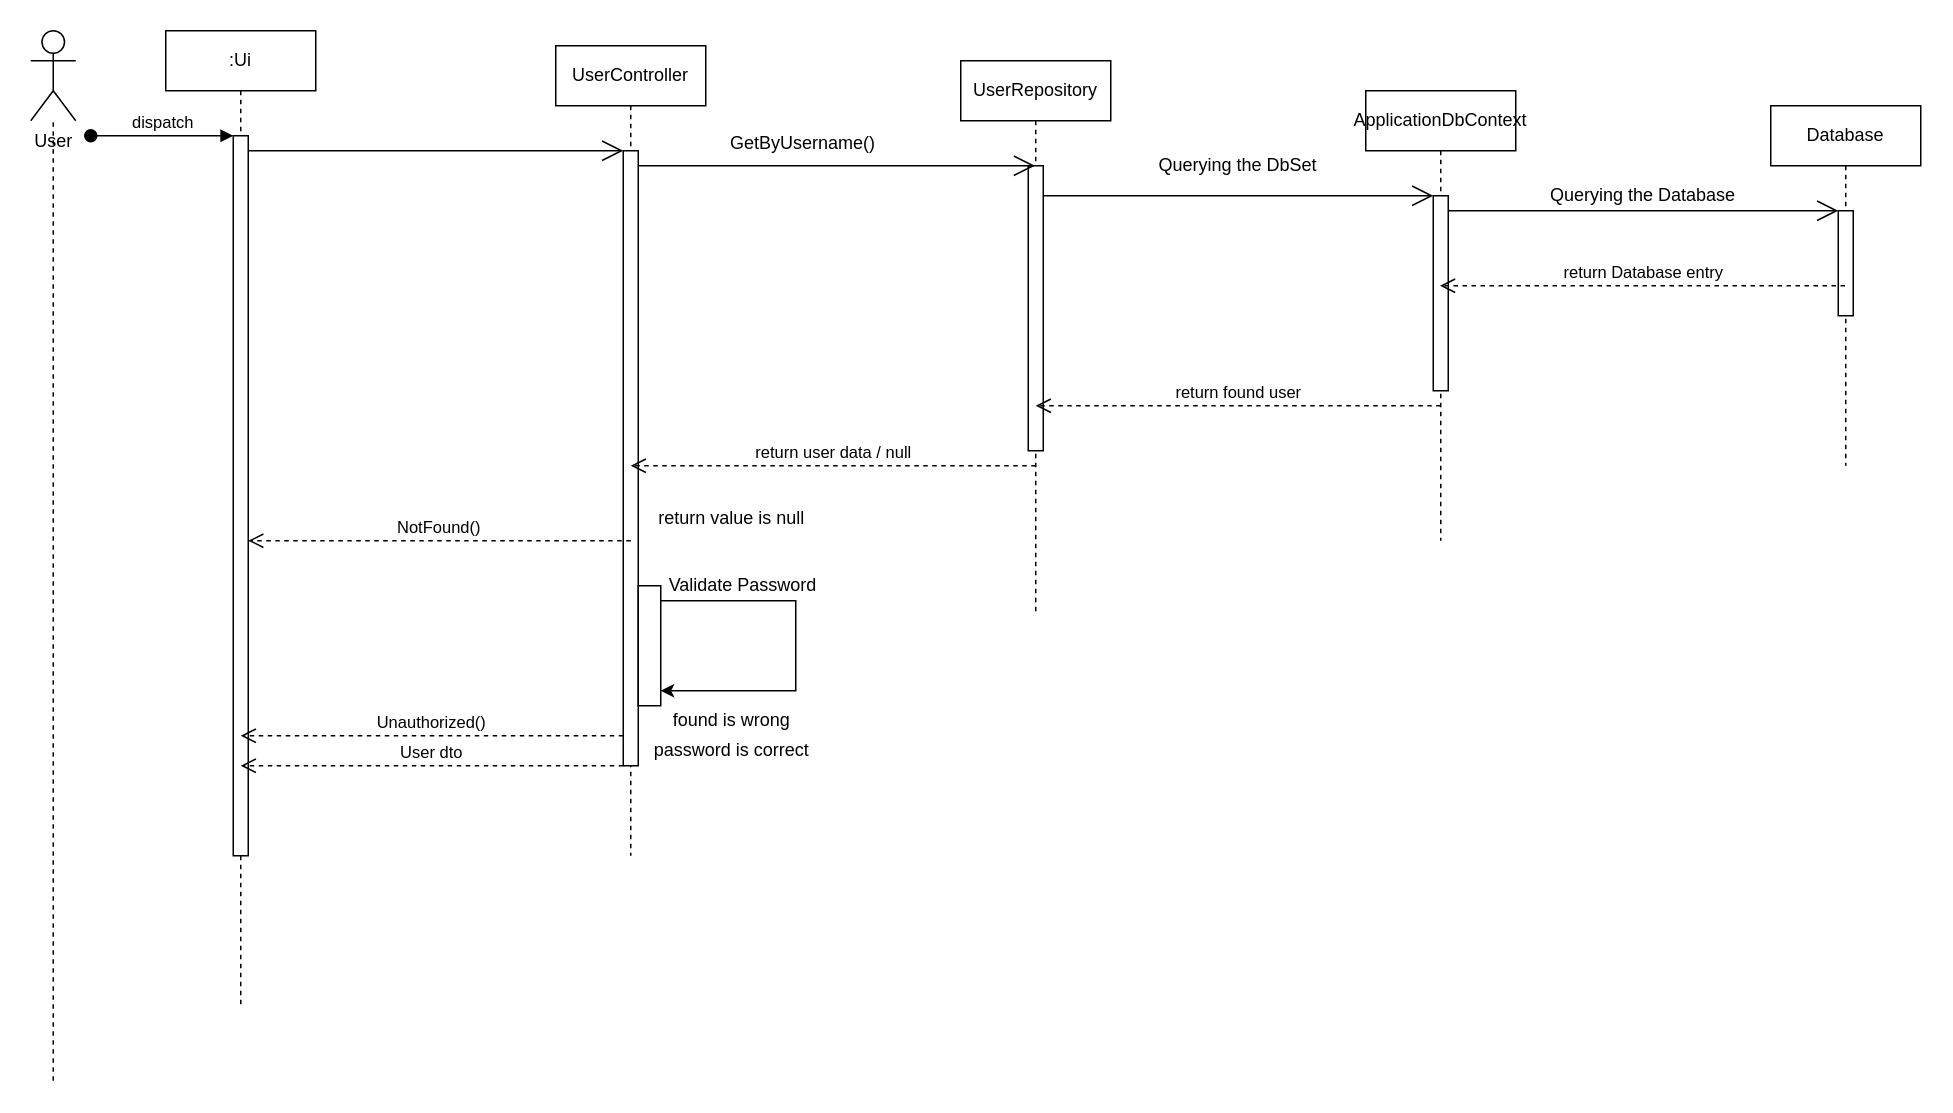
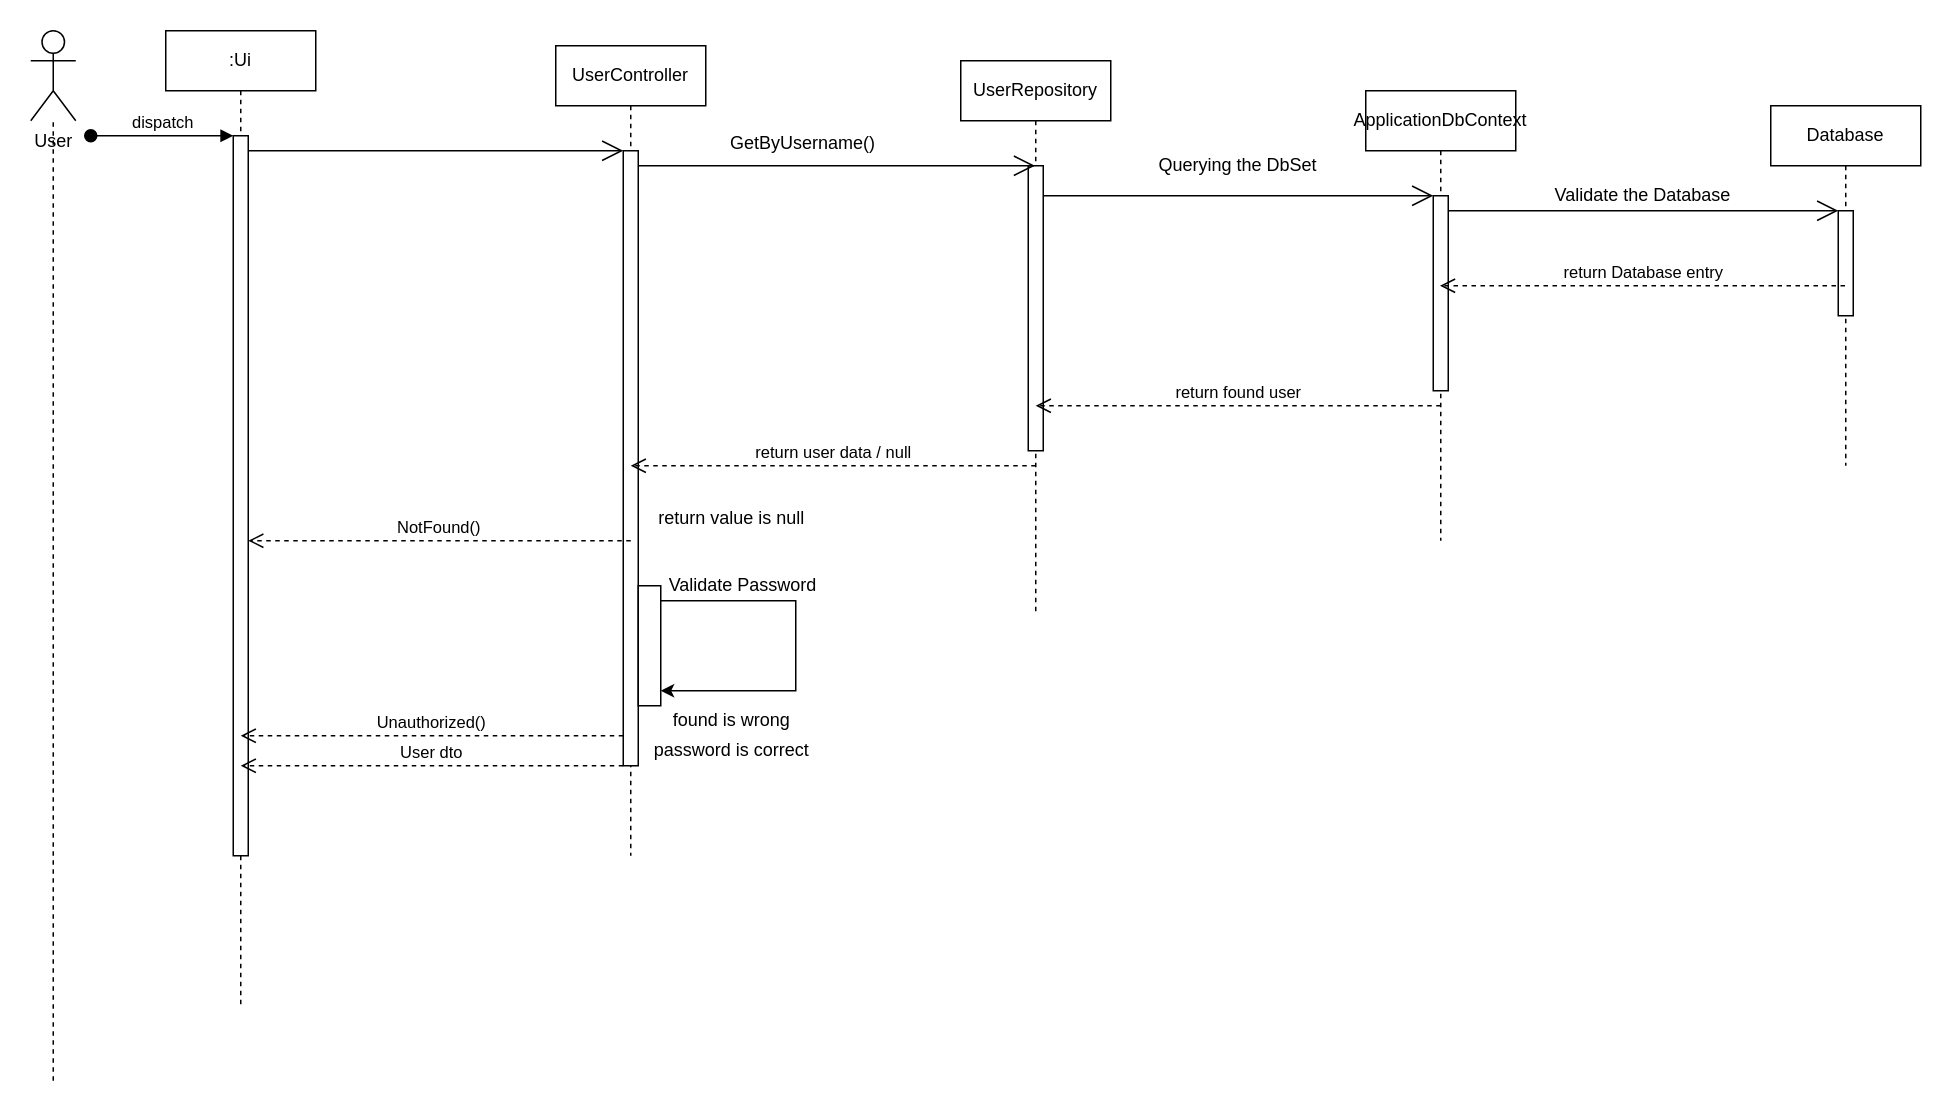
  <mxCell id="0" />
  <mxCell id="1" parent="0" />
  <mxCell id="2" value=":Ui" style="shape=umlLifeline;perimeter=lifelinePerimeter;whiteSpace=wrap;html=1;container=0;dropTarget=0;collapsible=0;recursiveResize=0;outlineConnect=0;portConstraint=eastwest;newEdgeStyle={&quot;edgeStyle&quot;:&quot;elbowEdgeStyle&quot;,&quot;elbow&quot;:&quot;vertical&quot;,&quot;curved&quot;:0,&quot;rounded&quot;:0};" parent="1" vertex="1"><mxGeometry x="110" y="20" width="100" height="650" as="geometry" /></mxCell>
  <mxCell id="3" value="" style="html=1;points=[];perimeter=orthogonalPerimeter;outlineConnect=0;targetShapes=umlLifeline;portConstraint=eastwest;newEdgeStyle={&quot;edgeStyle&quot;:&quot;elbowEdgeStyle&quot;,&quot;elbow&quot;:&quot;vertical&quot;,&quot;curved&quot;:0,&quot;rounded&quot;:0};" parent="2" vertex="1"><mxGeometry x="45" y="70" width="10" height="480" as="geometry" /></mxCell>
  <mxCell id="4" value="dispatch" style="html=1;verticalAlign=bottom;startArrow=oval;endArrow=block;startSize=8;edgeStyle=elbowEdgeStyle;elbow=vertical;curved=0;rounded=0;" parent="2" target="3" edge="1"><mxGeometry relative="1" as="geometry"><mxPoint x="-50" y="70" as="sourcePoint" /></mxGeometry></mxCell>
  <mxCell id="5" value="UserController" style="shape=umlLifeline;perimeter=lifelinePerimeter;whiteSpace=wrap;html=1;container=0;dropTarget=0;collapsible=0;recursiveResize=0;outlineConnect=0;portConstraint=eastwest;newEdgeStyle={&quot;edgeStyle&quot;:&quot;elbowEdgeStyle&quot;,&quot;elbow&quot;:&quot;vertical&quot;,&quot;curved&quot;:0,&quot;rounded&quot;:0};" parent="1" vertex="1"><mxGeometry x="370" y="30" width="100" height="540" as="geometry" /></mxCell>
  <mxCell id="6" value="" style="html=1;points=[];perimeter=orthogonalPerimeter;outlineConnect=0;targetShapes=umlLifeline;portConstraint=eastwest;newEdgeStyle={&quot;edgeStyle&quot;:&quot;elbowEdgeStyle&quot;,&quot;elbow&quot;:&quot;vertical&quot;,&quot;curved&quot;:0,&quot;rounded&quot;:0};" parent="5" vertex="1"><mxGeometry x="45" y="70" width="10" height="410" as="geometry" /></mxCell>
  <mxCell id="7" value="" style="html=1;points=[];perimeter=orthogonalPerimeter;outlineConnect=0;targetShapes=umlLifeline;portConstraint=eastwest;newEdgeStyle={&quot;edgeStyle&quot;:&quot;elbowEdgeStyle&quot;,&quot;elbow&quot;:&quot;vertical&quot;,&quot;curved&quot;:0,&quot;rounded&quot;:0};" vertex="1" parent="5"><mxGeometry x="55" y="360" width="15" height="80" as="geometry" /></mxCell>
  <mxCell id="8" value="" style="endArrow=classic;html=1;rounded=0;" edge="1" parent="5" source="7" target="7"><mxGeometry width="50" height="50" relative="1" as="geometry"><mxPoint x="240" y="280" as="sourcePoint" /><mxPoint x="290" y="230" as="targetPoint" /><Array as="points"><mxPoint x="160" y="370" /><mxPoint x="160" y="430" /><mxPoint x="110" y="430" /></Array></mxGeometry></mxCell>
  <mxCell id="9" value="User" style="shape=umlActor;verticalLabelPosition=bottom;verticalAlign=top;html=1;outlineConnect=0;" parent="1" vertex="1"><mxGeometry x="20" y="20" width="30" height="60" as="geometry" /></mxCell>
  <mxCell id="10" value="" style="endArrow=none;dashed=1;html=1;rounded=0;" parent="1" target="9" edge="1"><mxGeometry width="50" height="50" relative="1" as="geometry"><mxPoint x="35" y="720" as="sourcePoint" /><mxPoint x="390" y="150" as="targetPoint" /></mxGeometry></mxCell>
  <mxCell id="11" value="" style="endArrow=open;endFill=1;endSize=12;html=1;rounded=0;" edge="1" parent="1" source="3" target="6"><mxGeometry width="160" relative="1" as="geometry"><mxPoint x="170" y="100" as="sourcePoint" /><mxPoint x="410" y="100" as="targetPoint" /><Array as="points"><mxPoint x="290" y="100" /></Array></mxGeometry></mxCell>
  <mxCell id="12" value="UserRepository" style="shape=umlLifeline;perimeter=lifelinePerimeter;whiteSpace=wrap;html=1;container=0;dropTarget=0;collapsible=0;recursiveResize=0;outlineConnect=0;portConstraint=eastwest;newEdgeStyle={&quot;edgeStyle&quot;:&quot;elbowEdgeStyle&quot;,&quot;elbow&quot;:&quot;vertical&quot;,&quot;curved&quot;:0,&quot;rounded&quot;:0};" vertex="1" parent="1"><mxGeometry x="640" y="40" width="100" height="370" as="geometry" /></mxCell>
  <mxCell id="13" value="" style="html=1;points=[];perimeter=orthogonalPerimeter;outlineConnect=0;targetShapes=umlLifeline;portConstraint=eastwest;newEdgeStyle={&quot;edgeStyle&quot;:&quot;elbowEdgeStyle&quot;,&quot;elbow&quot;:&quot;vertical&quot;,&quot;curved&quot;:0,&quot;rounded&quot;:0};" vertex="1" parent="12"><mxGeometry x="45" y="70" width="10" height="190" as="geometry" /></mxCell>
  <mxCell id="14" value="" style="endArrow=open;endFill=1;endSize=12;html=1;rounded=0;" edge="1" parent="1" source="6" target="12"><mxGeometry width="160" relative="1" as="geometry"><mxPoint x="430" y="110" as="sourcePoint" /><mxPoint x="630" y="110" as="targetPoint" /><Array as="points"><mxPoint x="560" y="110" /></Array></mxGeometry></mxCell>
  <mxCell id="15" value="GetByUsername()" style="text;html=1;align=center;verticalAlign=middle;whiteSpace=wrap;rounded=0;" vertex="1" parent="1"><mxGeometry x="520" y="90" width="30" height="10" as="geometry" /></mxCell>
  <mxCell id="16" value="" style="endArrow=open;endFill=1;endSize=12;html=1;rounded=0;" edge="1" parent="1" source="13" target="18"><mxGeometry width="160" relative="1" as="geometry"><mxPoint x="700" y="130" as="sourcePoint" /><mxPoint x="954" y="130" as="targetPoint" /><Array as="points"><mxPoint x="830" y="130" /></Array></mxGeometry></mxCell>
  <mxCell id="17" value="ApplicationDbContext" style="shape=umlLifeline;perimeter=lifelinePerimeter;whiteSpace=wrap;html=1;container=0;dropTarget=0;collapsible=0;recursiveResize=0;outlineConnect=0;portConstraint=eastwest;newEdgeStyle={&quot;edgeStyle&quot;:&quot;elbowEdgeStyle&quot;,&quot;elbow&quot;:&quot;vertical&quot;,&quot;curved&quot;:0,&quot;rounded&quot;:0};" vertex="1" parent="1"><mxGeometry x="910" y="60" width="100" height="300" as="geometry" /></mxCell>
  <mxCell id="18" value="" style="html=1;points=[];perimeter=orthogonalPerimeter;outlineConnect=0;targetShapes=umlLifeline;portConstraint=eastwest;newEdgeStyle={&quot;edgeStyle&quot;:&quot;elbowEdgeStyle&quot;,&quot;elbow&quot;:&quot;vertical&quot;,&quot;curved&quot;:0,&quot;rounded&quot;:0};" vertex="1" parent="17"><mxGeometry x="45" y="70" width="10" height="130" as="geometry" /></mxCell>
  <mxCell id="19" value="Querying the DbSet" style="text;html=1;align=center;verticalAlign=middle;whiteSpace=wrap;rounded=0;" vertex="1" parent="1"><mxGeometry x="760" y="100" width="130" height="20" as="geometry" /></mxCell>
  <mxCell id="20" value="" style="endArrow=open;endFill=1;endSize=12;html=1;rounded=0;" edge="1" parent="1" source="18" target="22"><mxGeometry width="160" relative="1" as="geometry"><mxPoint x="970" y="140" as="sourcePoint" /><mxPoint x="1230" y="140" as="targetPoint" /><Array as="points"><mxPoint x="1105" y="140" /></Array></mxGeometry></mxCell>
  <mxCell id="21" value="Database" style="shape=umlLifeline;perimeter=lifelinePerimeter;whiteSpace=wrap;html=1;container=0;dropTarget=0;collapsible=0;recursiveResize=0;outlineConnect=0;portConstraint=eastwest;newEdgeStyle={&quot;edgeStyle&quot;:&quot;elbowEdgeStyle&quot;,&quot;elbow&quot;:&quot;vertical&quot;,&quot;curved&quot;:0,&quot;rounded&quot;:0};" vertex="1" parent="1"><mxGeometry x="1180" y="70" width="100" height="240" as="geometry" /></mxCell>
  <mxCell id="22" value="" style="html=1;points=[];perimeter=orthogonalPerimeter;outlineConnect=0;targetShapes=umlLifeline;portConstraint=eastwest;newEdgeStyle={&quot;edgeStyle&quot;:&quot;elbowEdgeStyle&quot;,&quot;elbow&quot;:&quot;vertical&quot;,&quot;curved&quot;:0,&quot;rounded&quot;:0};" vertex="1" parent="21"><mxGeometry x="45" y="70" width="10" height="70" as="geometry" /></mxCell>
- <mxCell id="23" value="Querying the Database" style="text;html=1;align=center;verticalAlign=middle;whiteSpace=wrap;rounded=0;" vertex="1" parent="1"><mxGeometry x="1030" y="120" width="130" height="20" as="geometry" /></mxCell>
+ <mxCell id="23" value="Validate the Database" style="text;html=1;align=center;verticalAlign=middle;whiteSpace=wrap;rounded=0;" vertex="1" parent="1"><mxGeometry x="1030" y="120" width="130" height="20" as="geometry" /></mxCell>
  <mxCell id="24" value="return Database entry" style="html=1;verticalAlign=bottom;endArrow=open;dashed=1;endSize=8;curved=0;rounded=0;" edge="1" parent="1" source="21" target="17"><mxGeometry relative="1" as="geometry"><mxPoint x="1020" y="210" as="sourcePoint" /><mxPoint x="980" y="210" as="targetPoint" /></mxGeometry></mxCell>
  <mxCell id="25" value="return found user" style="html=1;verticalAlign=bottom;endArrow=open;dashed=1;endSize=8;curved=0;rounded=0;" edge="1" parent="1"><mxGeometry relative="1" as="geometry"><mxPoint x="960" y="270" as="sourcePoint" /><mxPoint x="690" y="270" as="targetPoint" /></mxGeometry></mxCell>
  <mxCell id="26" value="return user data / null" style="html=1;verticalAlign=bottom;endArrow=open;dashed=1;endSize=8;curved=0;rounded=0;" edge="1" parent="1"><mxGeometry relative="1" as="geometry"><mxPoint x="690" y="310" as="sourcePoint" /><mxPoint x="420" y="310" as="targetPoint" /></mxGeometry></mxCell>
  <mxCell id="27" value="Validate Password" style="text;html=1;align=center;verticalAlign=middle;whiteSpace=wrap;rounded=0;" vertex="1" parent="1"><mxGeometry x="435" y="380" width="120" height="20" as="geometry" /></mxCell>
  <mxCell id="28" value="NotFound()" style="html=1;verticalAlign=bottom;endArrow=open;dashed=1;endSize=8;curved=0;rounded=0;" edge="1" parent="1" target="3"><mxGeometry relative="1" as="geometry"><mxPoint x="420" y="360" as="sourcePoint" /><mxPoint x="170" y="360" as="targetPoint" /></mxGeometry></mxCell>
  <mxCell id="29" value="return value is null" style="text;html=1;align=center;verticalAlign=middle;whiteSpace=wrap;rounded=0;" vertex="1" parent="1"><mxGeometry x="435" y="335" width="105" height="20" as="geometry" /></mxCell>
  <mxCell id="30" value="Unauthorized()" style="html=1;verticalAlign=bottom;endArrow=open;dashed=1;endSize=8;curved=0;rounded=0;" edge="1" parent="1"><mxGeometry relative="1" as="geometry"><mxPoint x="415" y="490" as="sourcePoint" /><mxPoint x="160" y="490" as="targetPoint" /></mxGeometry></mxCell>
  <mxCell id="31" value="found is wrong" style="text;html=1;align=center;verticalAlign=middle;whiteSpace=wrap;rounded=0;" vertex="1" parent="1"><mxGeometry x="435" y="470" width="105" height="20" as="geometry" /></mxCell>
  <mxCell id="32" value="User dto" style="html=1;verticalAlign=bottom;endArrow=open;dashed=1;endSize=8;curved=0;rounded=0;" edge="1" parent="1"><mxGeometry relative="1" as="geometry"><mxPoint x="415" y="510" as="sourcePoint" /><mxPoint x="160" y="510" as="targetPoint" /></mxGeometry></mxCell>
  <mxCell id="33" value="password is correct" style="text;html=1;align=center;verticalAlign=middle;whiteSpace=wrap;rounded=0;" vertex="1" parent="1"><mxGeometry x="430" y="490" width="115" height="20" as="geometry" /></mxCell>
